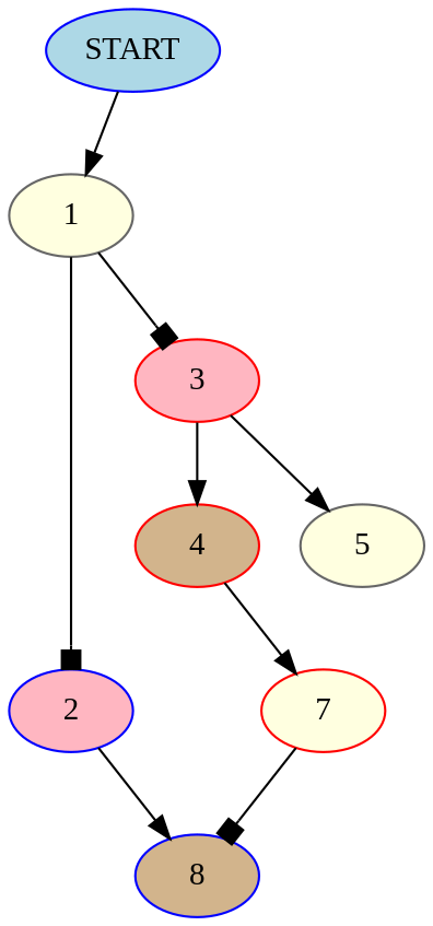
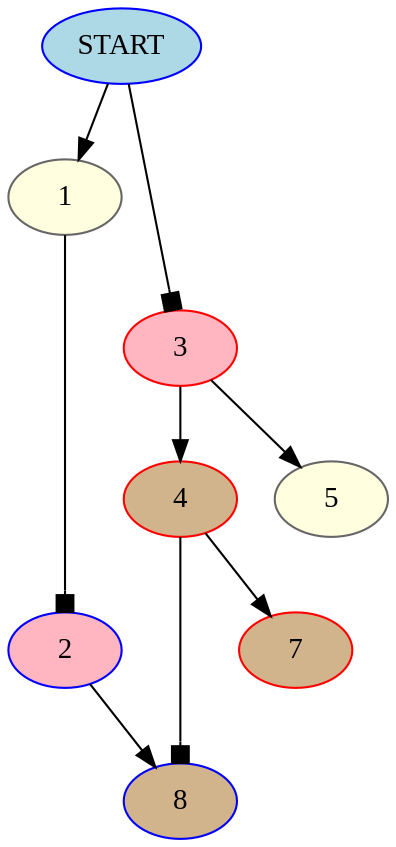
  digraph {
    fontname="Liberation Serif"
    node [color=blue fillcolor=lightyellow fontname="Liberation Serif" style=filled]
    edge [arrowhead=normal fontname="Liberation Serif"]
    n1 [fillcolor=lightblue label=START]
    1 [color=gray40]
    2 [fillcolor=lightpink]
    3 [color=red fillcolor=lightpink]
    n5 [fillcolor=tan label=8]
    4 [color=red fillcolor=tan]
    5 [color=gray40]
-   7 [color=red]
+   7 [color=red fillcolor=tan]
    n1 -> 1
    1 -> 2 [arrowhead=box]
-   1 -> 3 [arrowhead=box]
+   n1 -> 3 [arrowhead=box]
    2 -> n5
    3 -> 4
    3 -> 5
-   7 -> n5 [arrowhead=box]
+   4 -> n5 [arrowhead=box]
    4 -> 7
  }
